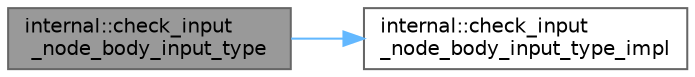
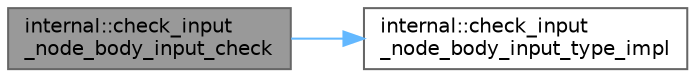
  digraph {
    rankdir=LR
    node [fontname=Helvetica fontsize=10 shape=box style=filled]
-   n1 [color=gray40 fillcolor=grey60 fontcolor=black height=0.2 label="internal::check_input\l_node_body_input_type" width=0.4]
+   n1 [color=gray40 fillcolor=grey60 fontcolor=black height=0.2 label="internal::check_input\l_node_body_input_check" width=0.4]
    n2 [color=grey40 fillcolor=white height=0.2 label="internal::check_input\l_node_body_input_type_impl" width=0.4]
    n1 -> n2 [color=steelblue1 fontname=Helvetica fontsize=10 labelfontname=Helvetica labelfontsize=10 style=solid]
  }
